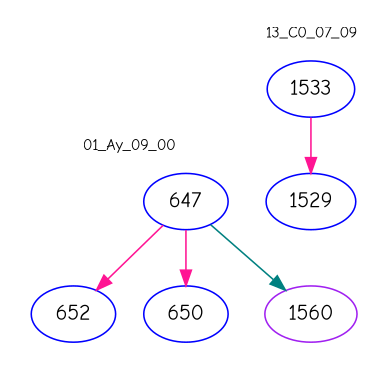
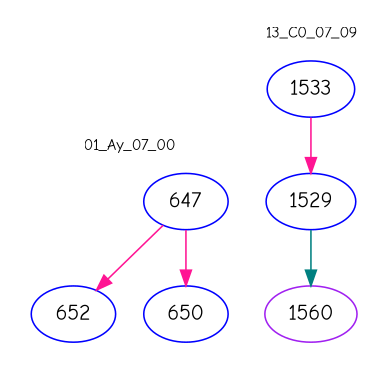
  digraph {
    fontname="Comic Neue"
    node [color=blue fontname="Comic Neue"]
    edge [color=deeppink fontname="Comic Neue"]
    n1 [label=652]
    n2 [label=647]
    n3 [label=650]
    n4 [label=1533]
    n5 [label=1529]
    n6 [color=purple label=1560]
    subgraph cluster_1 {
      color=white
      fontsize=10
-     label="01_Ay_09_00"
+     label="01_Ay_07_00"
      n1
      n2
      n3
    }
    subgraph cluster_2 {
      color=white
      fontsize=10
      label="13_C0_07_09"
      n4
      n5
      n6
    }
    n2 -> n1
    n2 -> n3
    n4 -> n5
-   n2 -> n6 [color=teal]
+   n5 -> n6 [color=teal]
  }
